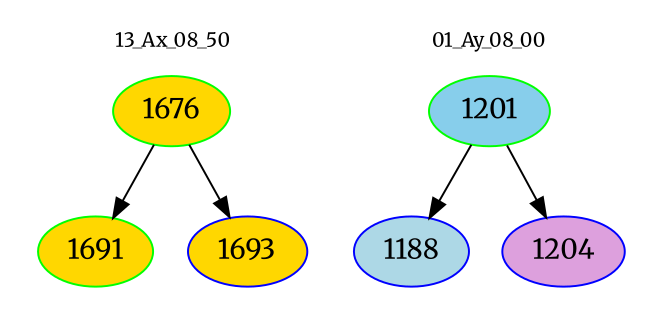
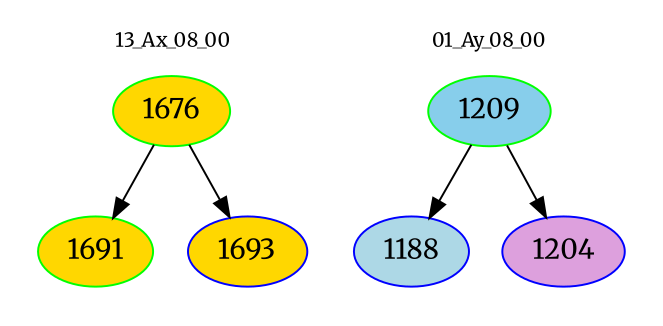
  digraph {
    fontname=Merriweather
    node [color=green fillcolor=gold fontname=Merriweather style=filled]
    edge [color=black fontname=Merriweather]
    n1 [label=1676]
    n2 [label=1691]
    n3 [color=blue label=1693]
-   n4 [fillcolor=skyblue label=1201]
+   n4 [fillcolor=skyblue label=1209]
    n5 [color=blue fillcolor=lightblue label=1188]
    n6 [color=blue fillcolor=plum label=1204]
    subgraph cluster_1 {
      color=white
      fontsize=10
-     label="13_Ax_08_50"
+     label="13_Ax_08_00"
      n1
      n2
      n3
    }
    subgraph cluster_2 {
      color=white
      fontsize=10
      label="01_Ay_08_00"
      n4
      n5
      n6
    }
    n1 -> n2
    n1 -> n3
    n4 -> n5
    n4 -> n6
  }
